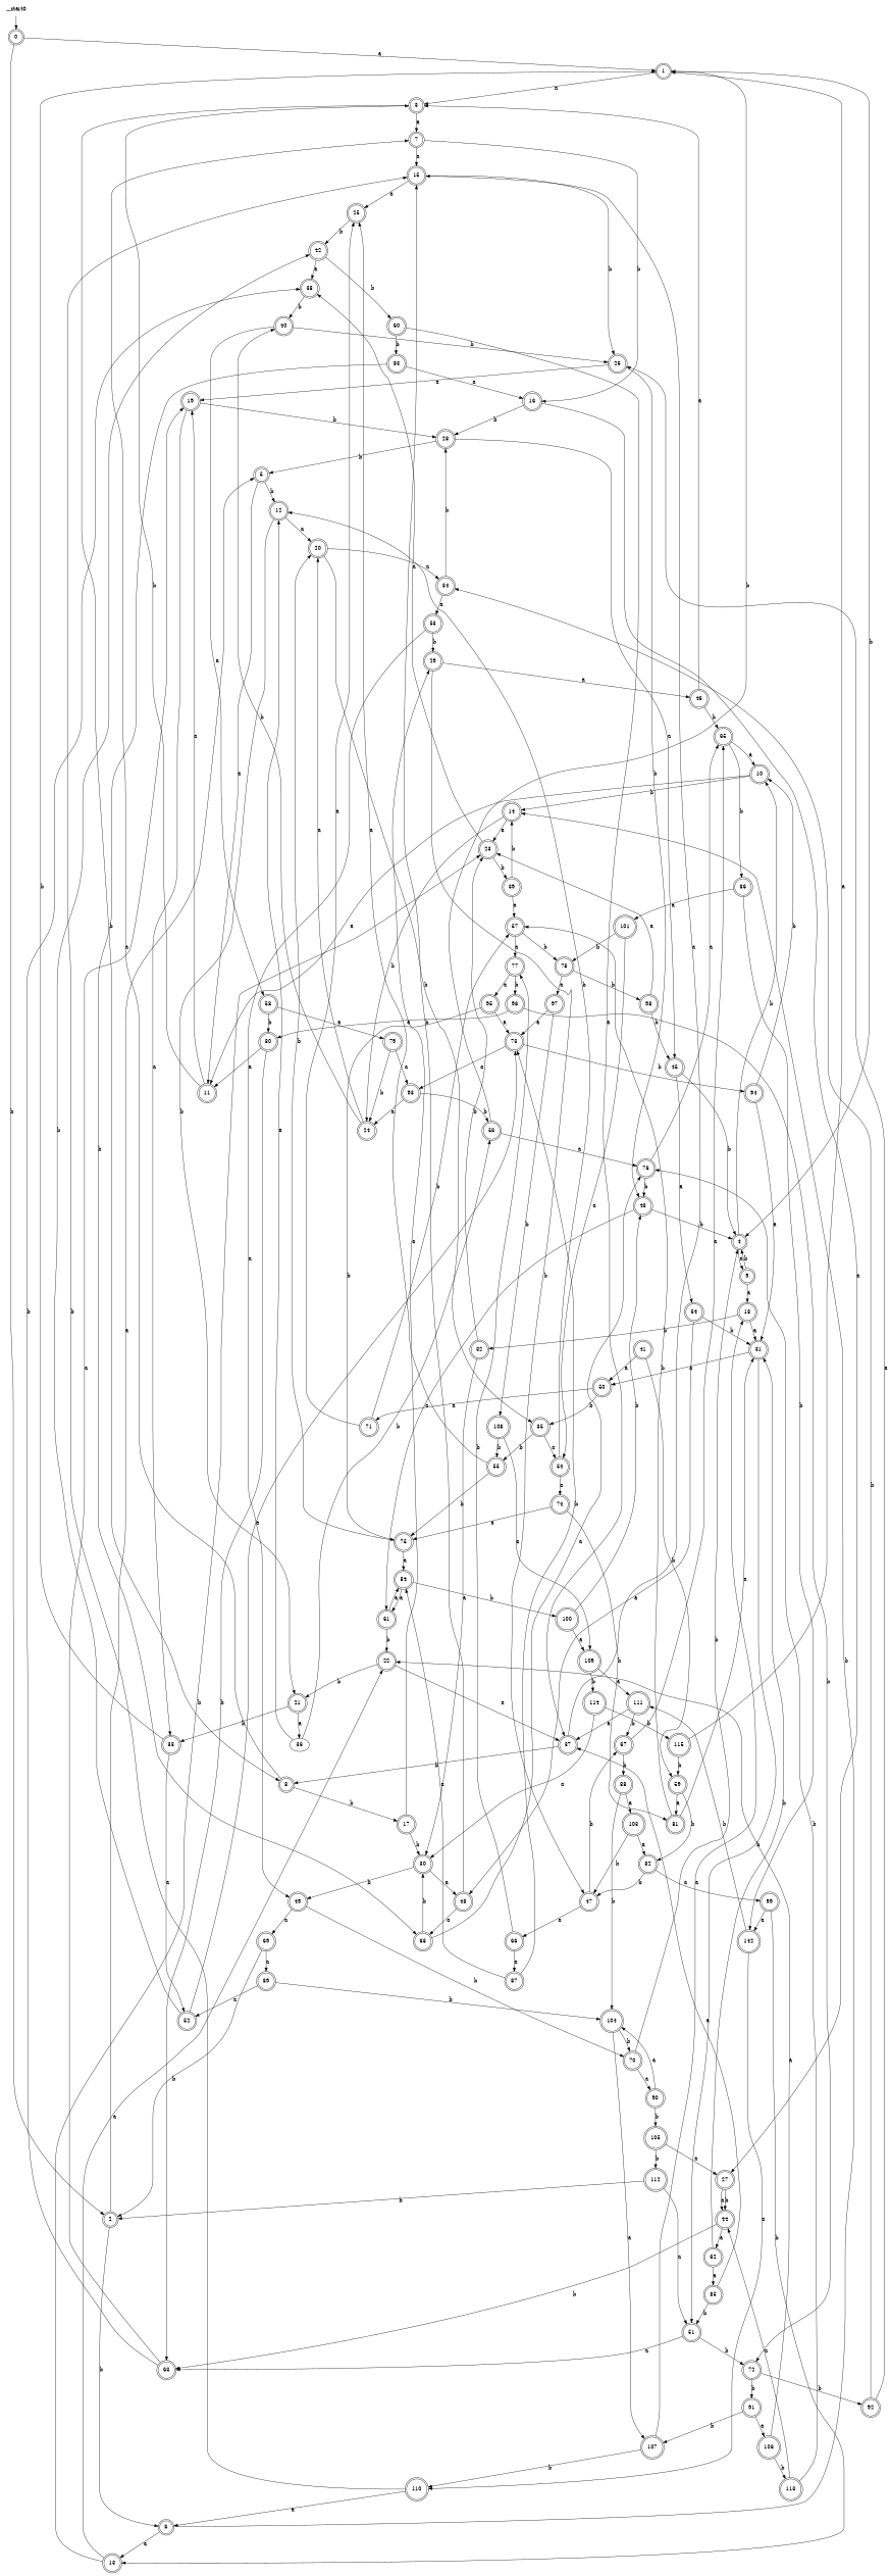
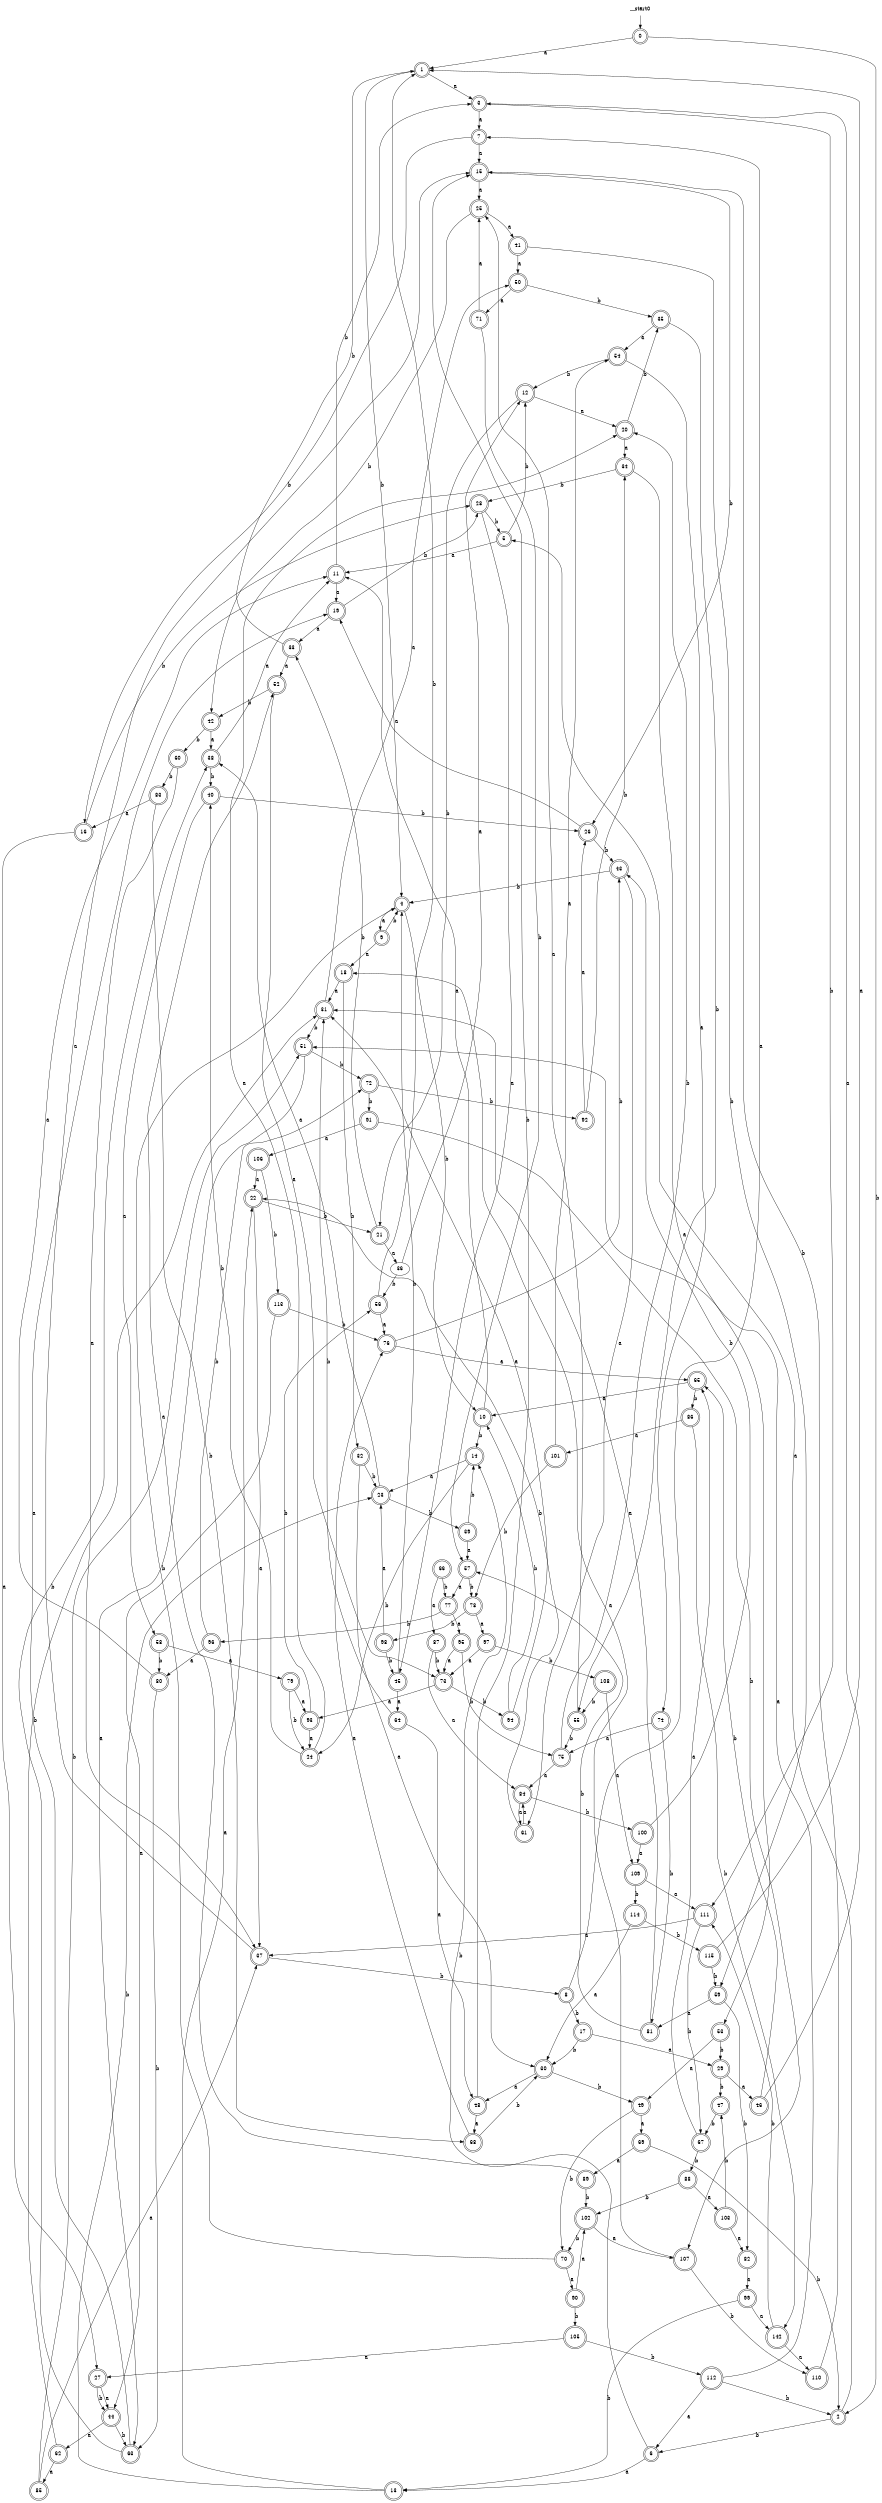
  digraph {
    node [shape=doublecircle]
    __start0 [shape=none]
    0
    1
    2
    3
    4
    5
    6
    7
    8
    9
    10
    11
    12
    13
    14
    15
    16
    17
    18
    19
    20
    21
    22
    23
    24
    25
    26
    27
    28
    29
    30
    31
    32
    33
    34
    35
    36 [shape=""]
    37
    38
    39
    40
    41
    42
    43
    44
    45
    46
    47
    48
    49
    50
    51
    52
    53
    54
    55
    56
    57
    58
    59
    60
    61
    62
    63
    64
    65
    66
    67
    68
    69
    70
    71
    72
    73
    74
    75
    76
    77
    78
    79
    80
    81
    82
    83
    84
    85
    86
    87
    88
    89
    90
    91
    92
    93
    94
    95
    96
    97
    98
    99
    100
    101
    n104 [label=142]
    103
-   104
+   104 [label=102]
    105
    106
    107
    108
    109
    110
    111
    112
    113
    114
    115
    __start0 -> 0
    0 -> 1 [label=a]
    0 -> 2 [label=b]
    1 -> 3 [label=a]
    1 -> 4 [label=b]
    2 -> 5 [label=a]
    2 -> 6 [label=b]
    3 -> 7 [label=a]
-   3 -> 8 [label=b]
+   3 -> 111 [label=b]
    4 -> 9 [label=a]
    4 -> 10 [label=b]
    5 -> 11 [label=a]
    5 -> 12 [label=b]
    6 -> 13 [label=a]
    6 -> 14 [label=b]
    7 -> 15 [label=a]
    7 -> 16 [label=b]
    8 -> 7 [label=a]
    8 -> 17 [label=b]
    9 -> 4 [label=b]
    9 -> 18 [label=a]
    10 -> 11 [label=a]
    10 -> 14 [label=b]
    11 -> 3 [label=b]
    11 -> 19 [label=a]
    12 -> 20 [label=a]
    12 -> 21 [label=b]
    13 -> 22 [label=a]
    13 -> 23 [label=b]
    14 -> 23 [label=a]
    14 -> 24 [label=b]
    15 -> 25 [label=a]
    15 -> 26 [label=b]
    16 -> 27 [label=a]
    16 -> 28 [label=b]
    17 -> 29 [label=a]
    17 -> 30 [label=b]
    18 -> 31 [label=a]
    18 -> 32 [label=b]
    19 -> 28 [label=b]
    19 -> 33 [label=a]
    20 -> 34 [label=a]
    20 -> 35 [label=b]
    21 -> 33 [label=b]
    21 -> 36 [label=a]
    22 -> 21 [label=b]
    22 -> 37 [label=a]
    23 -> 38 [label=a]
    23 -> 39 [label=b]
    24 -> 20 [label=a]
    24 -> 40 [label=b]
+   25 -> 41 [label=a]
    25 -> 42 [label=b]
    26 -> 19 [label=a]
    26 -> 43 [label=b]
    27 -> 44 [label=a]
    27 -> 44 [label=b]
    28 -> 5 [label=b]
    28 -> 45 [label=a]
    29 -> 46 [label=a]
    29 -> 47 [label=b]
    30 -> 48 [label=a]
    30 -> 49 [label=b]
    31 -> 50 [label=a]
    31 -> 51 [label=b]
    32 -> 23 [label=b]
    32 -> 30 [label=a]
    33 -> 1 [label=b]
    33 -> 52 [label=a]
    34 -> 28 [label=b]
    34 -> 53 [label=a]
    35 -> 54 [label=a]
    35 -> 55 [label=b]
    36 -> 12 [label=a]
    36 -> 56 [label=b]
    37 -> 8 [label=b]
    37 -> 15 [label=a]
+   38 -> 11 [label=a]
    38 -> 40 [label=b]
    39 -> 14 [label=b]
    39 -> 57 [label=a]
    40 -> 26 [label=b]
    40 -> 58 [label=a]
    41 -> 50 [label=a]
    41 -> 59 [label=b]
    42 -> 38 [label=a]
    42 -> 60 [label=b]
    43 -> 4 [label=b]
    43 -> 61 [label=a]
    44 -> 62 [label=a]
    44 -> 63 [label=b]
    45 -> 4 [label=b]
    45 -> 64 [label=a]
    46 -> 3 [label=a]
    46 -> 65 [label=b]
-   47 -> 66 [label=a]
    47 -> 67 [label=b]
    48 -> 15 [label=b]
    48 -> 68 [label=a]
    49 -> 69 [label=a]
    49 -> 70 [label=b]
    50 -> 35 [label=b]
    50 -> 71 [label=a]
    51 -> 63 [label=a]
    51 -> 72 [label=b]
    52 -> 42 [label=b]
    52 -> 73 [label=a]
    53 -> 29 [label=b]
    53 -> 49 [label=a]
    54 -> 12 [label=b]
    54 -> 74 [label=a]
    55 -> 25 [label=a]
    55 -> 75 [label=b]
    56 -> 1 [label=b]
    56 -> 76 [label=a]
    57 -> 77 [label=a]
    57 -> 78 [label=b]
    58 -> 79 [label=a]
    58 -> 80 [label=b]
    59 -> 81 [label=a]
    59 -> 82 [label=b]
    60 -> 37 [label=a]
    60 -> 83 [label=b]
    61 -> 22 [label=b]
    61 -> 84 [label=a]
    62 -> 31 [label=b]
    62 -> 85 [label=a]
    63 -> 19 [label=a]
    63 -> 38 [label=b]
    64 -> 31 [label=b]
    64 -> 48 [label=a]
    65 -> 10 [label=a]
    65 -> 86 [label=b]
    66 -> 77 [label=b]
    66 -> 87 [label=a]
    67 -> 65 [label=a]
    67 -> 88 [label=b]
    68 -> 30 [label=b]
    68 -> 76 [label=a]
    69 -> 2 [label=b]
    69 -> 89 [label=a]
    70 -> 4 [label=b]
    70 -> 90 [label=a]
    71 -> 25 [label=a]
    71 -> 57 [label=b]
    72 -> 91 [label=b]
    72 -> 92 [label=b]
    73 -> 93 [label=a]
    73 -> 94 [label=b]
    74 -> 75 [label=a]
    74 -> 81 [label=b]
    75 -> 20 [label=b]
    75 -> 84 [label=a]
    76 -> 43 [label=b]
    76 -> 65 [label=a]
    77 -> 95 [label=a]
    77 -> 96 [label=b]
    78 -> 97 [label=a]
    78 -> 98 [label=b]
    79 -> 24 [label=b]
    79 -> 93 [label=a]
    80 -> 11 [label=a]
    80 -> 63 [label=b]
    81 -> 31 [label=a]
    81 -> 57 [label=b]
-   82 -> 47 [label=b]
    82 -> 99 [label=a]
    83 -> 16 [label=a]
    83 -> 68 [label=b]
    84 -> 61 [label=a]
    84 -> 100 [label=b]
    85 -> 37 [label=a]
    85 -> 51 [label=b]
    86 -> 101 [label=a]
    86 -> n104 [label=b]
    87 -> 73 [label=b]
    87 -> 84 [label=a]
    88 -> 103 [label=a]
    88 -> 104 [label=b]
    89 -> 52 [label=a]
    89 -> 104 [label=b]
    90 -> 104 [label=a]
    90 -> 105 [label=b]
    91 -> 106 [label=a]
    91 -> 107 [label=b]
    92 -> 26 [label=a]
    92 -> 34 [label=b]
    93 -> 24 [label=a]
    93 -> 56 [label=b]
    94 -> 10 [label=b]
    94 -> 31 [label=a]
    95 -> 73 [label=a]
    95 -> 75 [label=b]
    96 -> 72 [label=b]
    96 -> 80 [label=a]
    97 -> 73 [label=a]
    97 -> 108 [label=b]
    98 -> 23 [label=a]
    98 -> 45 [label=b]
    99 -> 13 [label=b]
    99 -> n104 [label=a]
    100 -> 43 [label=b]
    100 -> 109 [label=a]
    101 -> 54 [label=a]
    101 -> 78 [label=b]
    n104 -> 110 [label=a]
    n104 -> 111 [label=b]
    103 -> 47 [label=b]
    103 -> 82 [label=a]
    104 -> 70 [label=b]
    104 -> 107 [label=a]
    105 -> 27 [label=a]
    105 -> 112 [label=b]
    106 -> 22 [label=a]
    106 -> 113 [label=b]
    107 -> 18 [label=a]
    107 -> 110 [label=b]
    108 -> 55 [label=b]
    108 -> 109 [label=a]
    109 -> 111 [label=a]
    109 -> 114 [label=b]
-   110 -> 6 [label=a]
+   112 -> 6 [label=a]
    110 -> 15 [label=b]
    111 -> 37 [label=a]
    111 -> 67 [label=b]
    112 -> 2 [label=b]
    112 -> 51 [label=a]
    113 -> 44 [label=a]
    113 -> 76 [label=b]
    114 -> 30 [label=a]
    114 -> 115 [label=b]
    115 -> 1 [label=a]
    115 -> 59 [label=b]
  }
